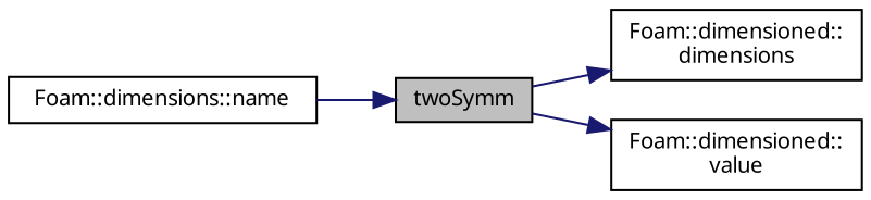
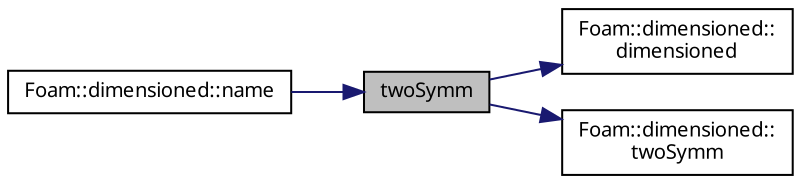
  digraph {
    fontname="Noto Sans"
    rankdir=LR
    node [color=black fontname="Noto Sans" fontsize=10 shape=record]
    edge [color=midnightblue fontname="Noto Sans" fontsize=10 labelfontname=FreeSans labelfontsize=10 style=solid]
    n1 [fillcolor=grey75 fontcolor=black height=0.2 label=twoSymm style=filled width=0.4]
-   n2 [height=0.2 label="Foam::dimensioned::\ldimensions" width=0.4]
-   n3 [height=0.2 label="Foam::dimensioned::\lvalue" width=0.4]
-   n4 [height=0.2 label="Foam::dimensions::name" width=0.4]
+   n2 [height=0.2 label="Foam::dimensioned::\ldimensioned" width=0.4]
+   n3 [height=0.2 label="Foam::dimensioned::\ltwoSymm" width=0.4]
+   n4 [height=0.2 label="Foam::dimensioned::name" width=0.4]
    n1 -> n2
    n1 -> n3
    n4 -> n1
  }
